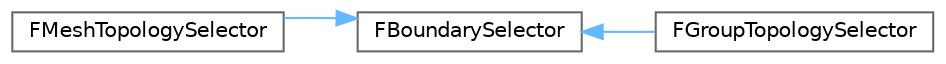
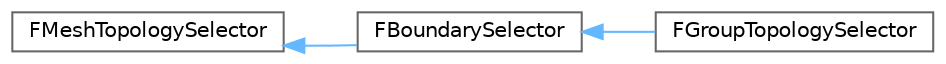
  digraph {
    rankdir=LR
    node [color=grey40 fillcolor=white fontname=Helvetica fontsize=10 shape=box style=filled]
    edge [color=steelblue1 dir=back fontname=Helvetica fontsize=10 labelfontname=Helvetica labelfontsize=10 style=solid]
    n1 [height=0.2 label=FMeshTopologySelector width=0.4]
    n2 [height=0.2 label=FBoundarySelector width=0.4]
    n3 [height=0.2 label=FGroupTopologySelector width=0.4]
-   n2 -> n1
+   n1 -> n2
    n2 -> n3
  }
